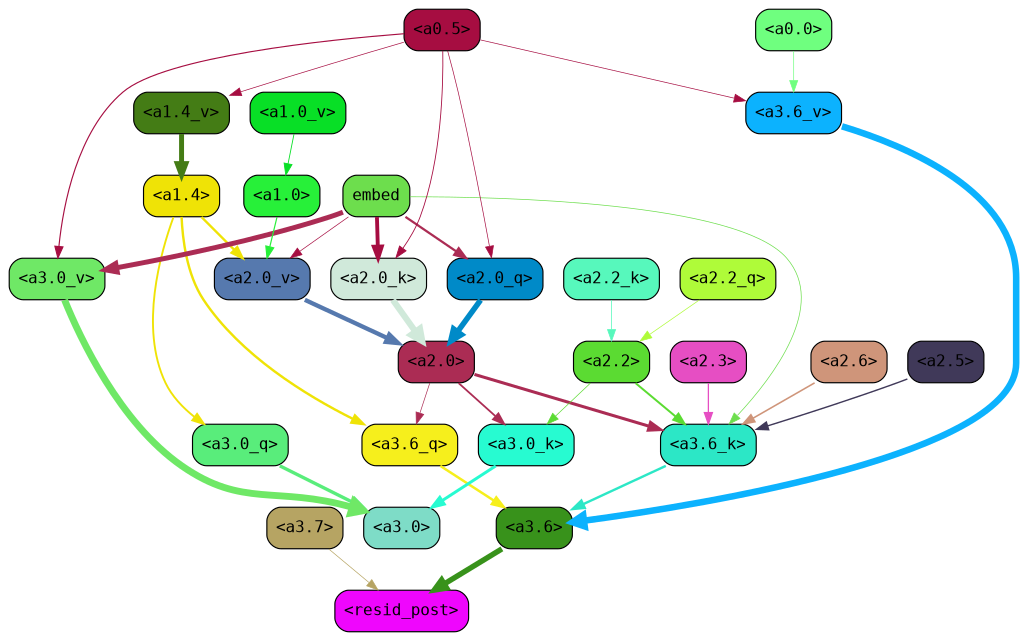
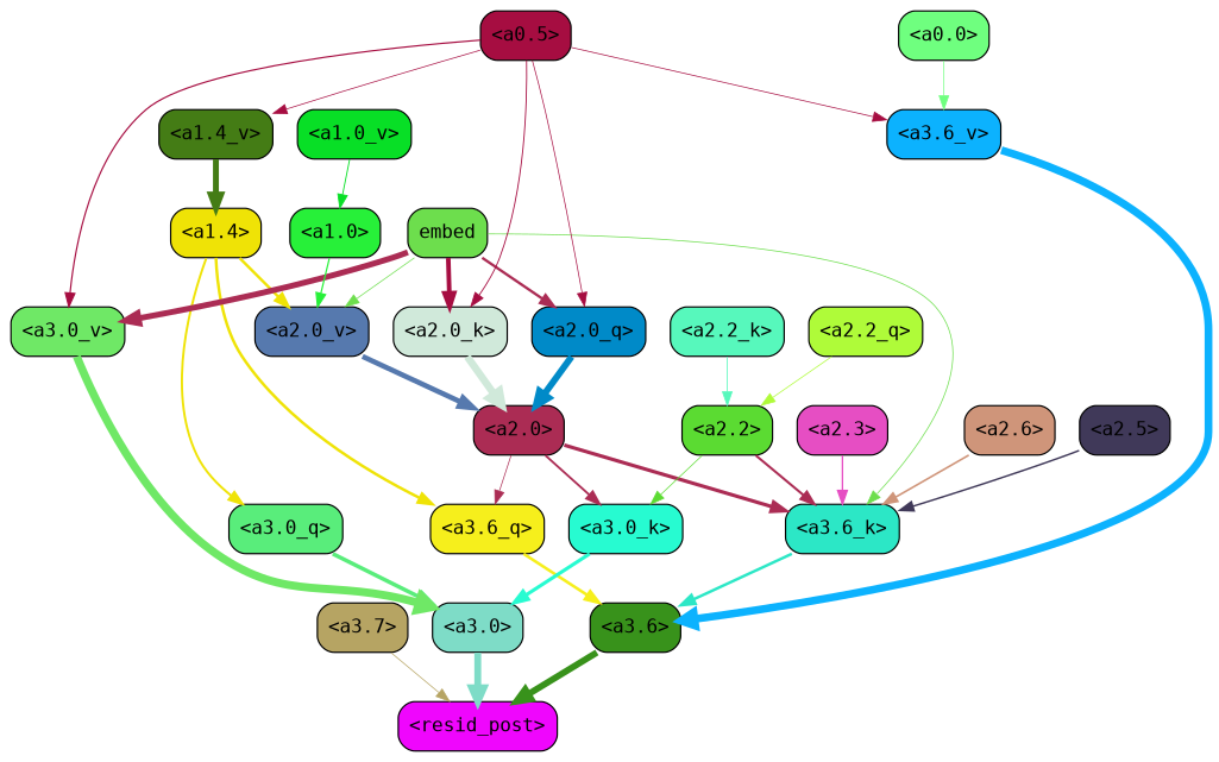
  strict digraph {
    fontname="DejaVu Sans Mono"
    splines=true
    node [color=black fontname="DejaVu Sans Mono" shape=box style="filled, rounded"]
    edge [color="#a60d41" fontname="DejaVu Sans Mono" penwidth=0.6]
    "<a3.7>" [fillcolor="#b6a463"]
    "<resid_post>" [fillcolor="#ef06fd"]
    "<a3.6>" [fillcolor="#38921b"]
    "<a3.0>" [fillcolor="#7edcc7"]
    "<a3.6_q>" [fillcolor="#f6ef1c"]
    "<a3.0_q>" [fillcolor="#59ed7b"]
    "<a3.6_k>" [fillcolor="#2ce7c6"]
    "<a3.0_k>" [fillcolor="#27fbd1"]
    "<a3.6_v>" [fillcolor="#0cb2fe"]
    "<a3.0_v>" [fillcolor="#6fe866"]
    "<a2.0>" [fillcolor="#ab2c54"]
    "<a1.4>" [fillcolor="#efe306"]
    "<a2.0_v>" [fillcolor="#5679ae"]
    "<a2.6>" [fillcolor="#cf957a"]
    "<a2.5>" [fillcolor="#403959"]
    "<a2.3>" [fillcolor="#e64ec3"]
    "<a2.2>" [fillcolor="#5bdb32"]
    embed [fillcolor="#6dde4d"]
    "<a2.0_q>" [fillcolor="#008ac8"]
    "<a2.0_k>" [fillcolor="#d0e9da"]
    "<a1.4_v>" [fillcolor="#447c15"]
    "<a0.5>" [fillcolor="#a60d41"]
    "<a0.0>" [fillcolor="#6fff7f"]
    "<a2.2_q>" [fillcolor="#affb39"]
    "<a2.2_k>" [fillcolor="#57f8bc"]
    "<a1.0>" [fillcolor="#27f039"]
    "<a1.0_v>" [fillcolor="#08df26"]
    "<a3.7>" -> "<resid_post>" [color="#b6a463"]
    "<a3.6>" -> "<resid_post>" [color="#38921b" penwidth=4.748674273490906]
+   "<a3.0>" -> "<resid_post>" [color="#7edcc7" penwidth=5.004031300544739]
    "<a3.6_q>" -> "<a3.6>" [color="#f6ef1c" penwidth=2.1656854450702667]
    "<a3.0_q>" -> "<a3.0>" [color="#59ed7b" penwidth=2.95696559548378]
    "<a3.6_k>" -> "<a3.6>" [color="#2ce7c6" penwidth=2.086437076330185]
    "<a3.0_k>" -> "<a3.0>" [color="#27fbd1" penwidth=2.5988530814647675]
    "<a3.6_v>" -> "<a3.6>" [color="#0cb2fe" penwidth=5.669987380504608]
    "<a3.0_v>" -> "<a3.0>" [color="#6fe866" penwidth=5.9515902400016785]
    "<a2.0>" -> "<a3.6_q>" [color="#ab2c54"]
    "<a2.0>" -> "<a3.6_k>" [color="#ab2c54" penwidth=2.6423546075820923]
    "<a2.0>" -> "<a3.0_k>" [color="#ab2c54" penwidth=1.5482127666473389]
    "<a1.4>" -> "<a3.6_q>" [color="#efe306" penwidth=2.1035547256469727]
    "<a1.4>" -> "<a3.0_q>" [color="#efe306" penwidth=1.6541699171066284]
    "<a1.4>" -> "<a2.0_v>" [color="#efe306" penwidth=2.048949420452118]
    "<a2.0_v>" -> "<a2.0>" [color="#5679ae" penwidth=3.76983106136322]
    "<a2.6>" -> "<a3.6_k>" [color="#cf957a" penwidth=1.3718644380569458]
    "<a2.5>" -> "<a3.6_k>" [color="#403959" penwidth=1.231603980064392]
    "<a2.3>" -> "<a3.6_k>" [color="#e64ec3" penwidth=1.1117559671401978]
-   "<a2.2>" -> "<a3.6_k>" [color="#5bdb32" penwidth=1.7315057516098022]
+   "<a2.2>" -> "<a3.6_k>" [color="#ab2c54" penwidth=1.7315057516098022]
    "<a2.2>" -> "<a3.0_k>" [color="#5bdb32"]
    embed -> "<a3.6_k>" [color="#6dde4d" penwidth=0.6229734420776367]
    embed -> "<a3.0_v>" [color="#ab2c54" penwidth=4.293717980384827]
-   embed -> "<a2.0_v>"
+   embed -> "<a2.0_v>" [color="#6dde4d"]
    embed -> "<a2.0_q>" [color="#ab2c54" penwidth=1.9479764699935913]
    embed -> "<a2.0_k>" [penwidth=3.348647713661194]
    "<a2.0_q>" -> "<a2.0>" [color="#008ac8" penwidth=4.801594913005829]
    "<a2.0_k>" -> "<a2.0>" [color="#d0e9da" penwidth=5.364346981048584]
    "<a1.4_v>" -> "<a1.4>" [color="#447c15" penwidth=4.295930981636047]
    "<a0.5>" -> "<a3.6_v>"
    "<a0.5>" -> "<a3.0_v>" [penwidth=0.9916514158248901]
    "<a0.5>" -> "<a2.0_q>"
    "<a0.5>" -> "<a2.0_k>" [penwidth=0.7479127645492554]
    "<a0.5>" -> "<a1.4_v>"
    "<a0.0>" -> "<a3.6_v>" [color="#6fff7f"]
    "<a2.2_q>" -> "<a2.2>" [color="#affb39" penwidth=0.6068362593650818]
    "<a2.2_k>" -> "<a2.2>" [color="#57f8bc" penwidth=0.6648573875427246]
    "<a1.0>" -> "<a2.0_v>" [color="#27f039" penwidth=1.0333166718482971]
    "<a1.0_v>" -> "<a1.0>" [color="#08df26" penwidth=0.7506231069564819]
  }
